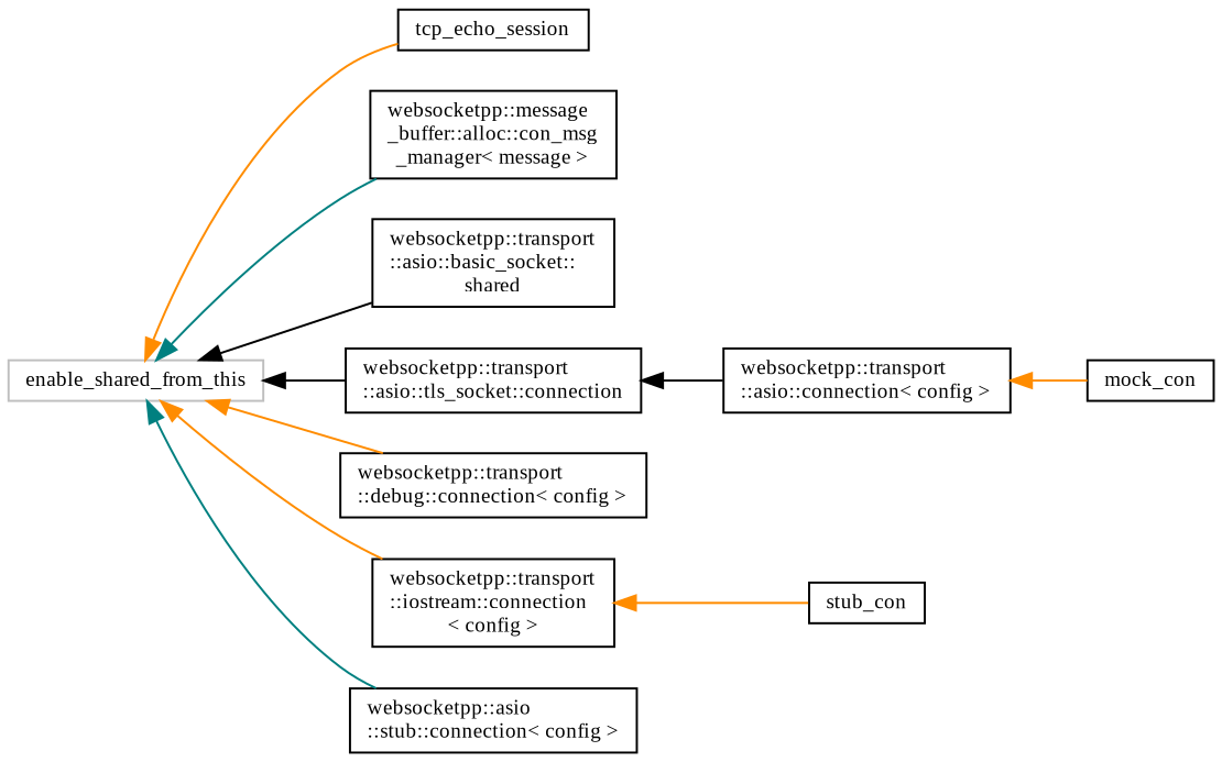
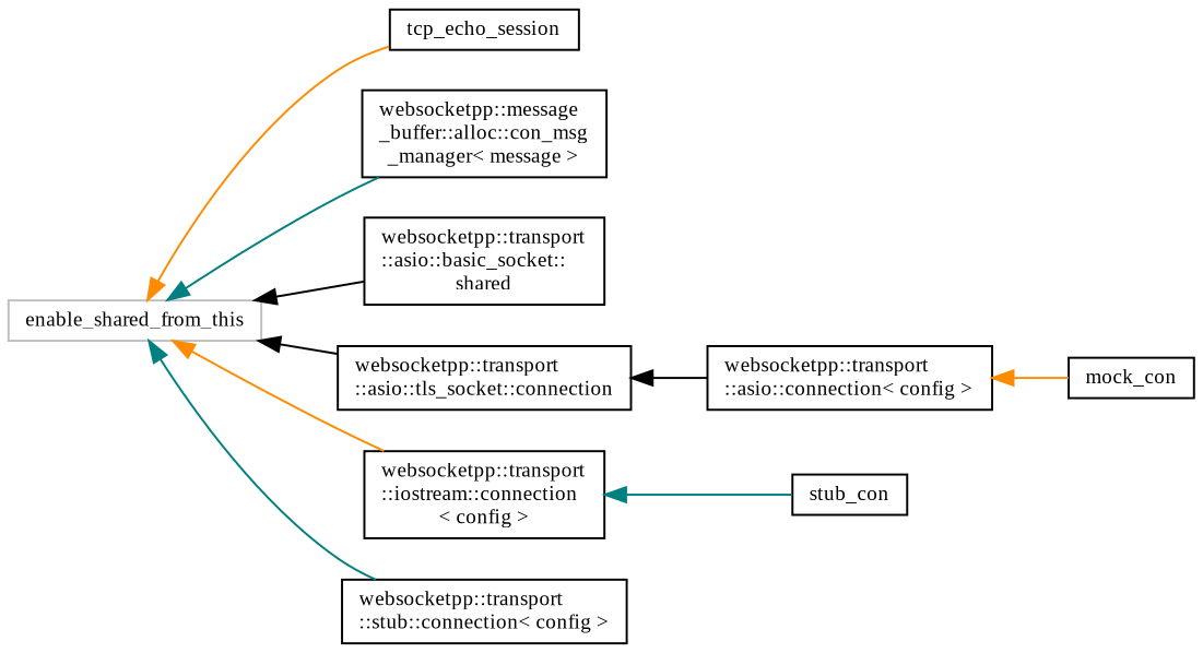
  digraph {
    fontname="Liberation Serif"
    rankdir=LR
    node [color=black fillcolor=white fontname="Liberation Serif" fontsize=10 shape=record style=filled]
    edge [color=darkorange dir=back fontname="Liberation Serif" fontsize=10 labelfontname=Helvetica labelfontsize=10 style=solid]
    n1 [color=grey75 height=0.2 label=enable_shared_from_this width=0.4]
    n2 [height=0.2 label=tcp_echo_session width=0.4]
    n3 [height=0.2 label="websocketpp::message\l_buffer::alloc::con_msg\l_manager\< message \>" width=0.4]
    n4 [height=0.2 label="websocketpp::transport\l::asio::basic_socket::\lshared" width=0.4]
    n5 [height=0.2 label="websocketpp::transport\l::asio::tls_socket::connection" width=0.4]
-   n6 [height=0.2 label="websocketpp::transport\l::debug::connection\< config \>" width=0.4]
    n7 [height=0.2 label="websocketpp::transport\l::iostream::connection\l\< config \>" width=0.4]
-   n8 [height=0.2 label="websocketpp::asio\l::stub::connection\< config \>" width=0.4]
+   n8 [height=0.2 label="websocketpp::transport\l::stub::connection\< config \>" width=0.4]
    n9 [height=0.2 label="websocketpp::transport\l::asio::connection\< config \>" width=0.4]
    n10 [height=0.2 label=stub_con width=0.4]
    n11 [height=0.2 label=mock_con width=0.4]
    n1 -> n2
    n1 -> n3 [color=teal]
    n1 -> n4 [color=black]
    n1 -> n5 [color=black]
-   n1 -> n6
    n1 -> n7
    n1 -> n8 [color=teal]
    n5 -> n9 [color=black]
-   n7 -> n10
+   n7 -> n10 [color=teal]
    n9 -> n11
  }
